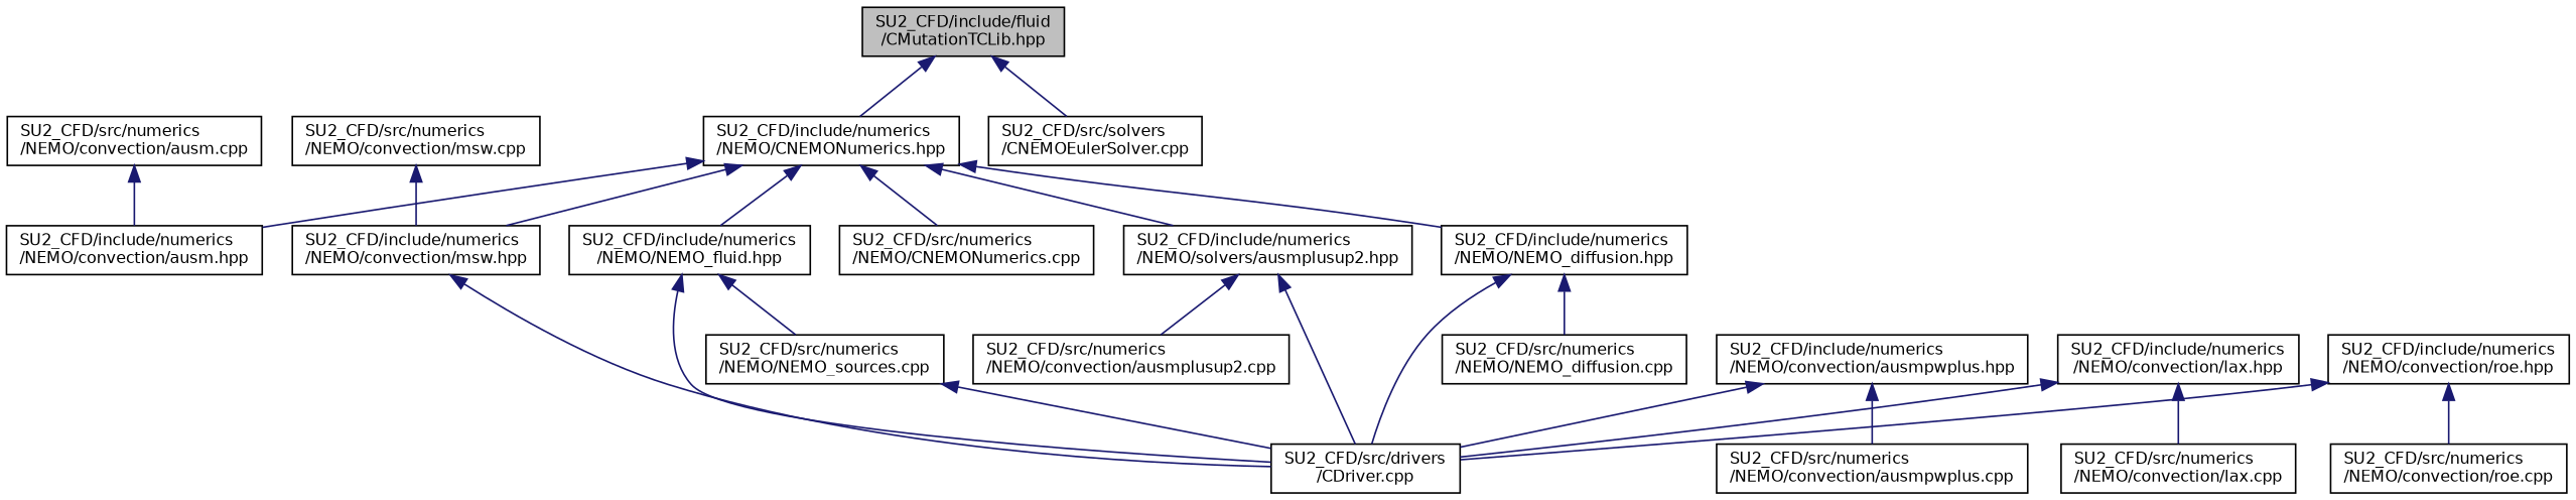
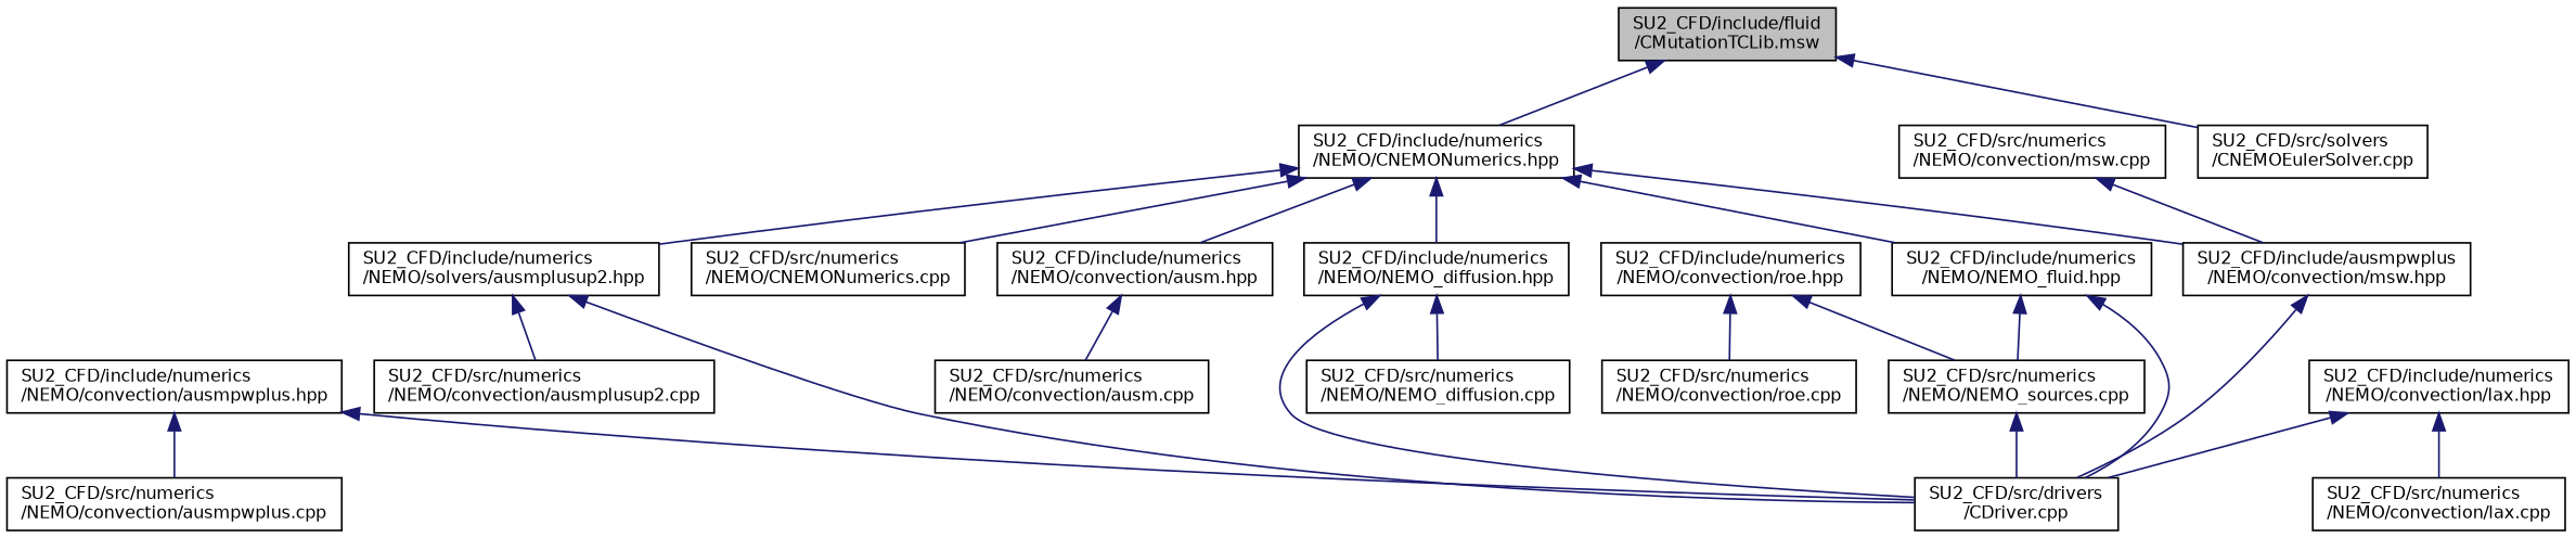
  digraph {
    node [color=black fillcolor=white fontname=Helvetica fontsize=10 shape=record style=filled]
    edge [color=midnightblue dir=back fontname=Helvetica fontsize=10 labelfontname=Helvetica labelfontsize=10 style=solid]
-   n1 [fillcolor=grey75 fontcolor=black height=0.2 label="SU2_CFD/include/fluid\l/CMutationTCLib.hpp" width=0.4]
+   n1 [fillcolor=grey75 fontcolor=black height=0.2 label="SU2_CFD/include/fluid\l/CMutationTCLib.msw" width=0.4]
    n2 [height=0.2 label="SU2_CFD/include/numerics\l/NEMO/CNEMONumerics.hpp" width=0.4]
    n3 [height=0.2 label="SU2_CFD/src/solvers\l/CNEMOEulerSolver.cpp" width=0.4]
    n4 [height=0.2 label="SU2_CFD/include/numerics\l/NEMO/convection/ausm.hpp" width=0.4]
    n5 [height=0.2 label="SU2_CFD/include/numerics\l/NEMO/solvers/ausmplusup2.hpp" width=0.4]
-   n6 [height=0.2 label="SU2_CFD/include/numerics\l/NEMO/convection/msw.hpp" width=0.4]
+   n6 [height=0.2 label="SU2_CFD/include/ausmpwplus\l/NEMO/convection/msw.hpp" width=0.4]
    n7 [height=0.2 label="SU2_CFD/include/numerics\l/NEMO/NEMO_diffusion.hpp" width=0.4]
    n8 [height=0.2 label="SU2_CFD/include/numerics\l/NEMO/NEMO_fluid.hpp" width=0.4]
    n9 [height=0.2 label="SU2_CFD/src/numerics\l/NEMO/CNEMONumerics.cpp" width=0.4]
    n10 [height=0.2 label="SU2_CFD/src/numerics\l/NEMO/convection/ausm.cpp" width=0.4]
    n11 [height=0.2 label="SU2_CFD/src/drivers\l/CDriver.cpp" width=0.4]
    n12 [height=0.2 label="SU2_CFD/src/numerics\l/NEMO/convection/ausmplusup2.cpp" width=0.4]
    n13 [height=0.2 label="SU2_CFD/include/numerics\l/NEMO/convection/ausmpwplus.hpp" width=0.4]
    n14 [height=0.2 label="SU2_CFD/src/numerics\l/NEMO/convection/ausmpwplus.cpp" width=0.4]
    n15 [height=0.2 label="SU2_CFD/include/numerics\l/NEMO/convection/lax.hpp" width=0.4]
    n16 [height=0.2 label="SU2_CFD/src/numerics\l/NEMO/convection/lax.cpp" width=0.4]
    n17 [height=0.2 label="SU2_CFD/include/numerics\l/NEMO/convection/roe.hpp" width=0.4]
    n18 [height=0.2 label="SU2_CFD/src/numerics\l/NEMO/convection/roe.cpp" width=0.4]
    n19 [height=0.2 label="SU2_CFD/src/numerics\l/NEMO/NEMO_diffusion.cpp" width=0.4]
    n20 [height=0.2 label="SU2_CFD/src/numerics\l/NEMO/NEMO_sources.cpp" width=0.4]
    n21 [height=0.2 label="SU2_CFD/src/numerics\l/NEMO/convection/msw.cpp" width=0.4]
    n1 -> n2
    n1 -> n3
    n2 -> n4
    n2 -> n5
    n2 -> n6
    n2 -> n7
    n2 -> n8
    n2 -> n9
-   n10 -> n4
+   n4 -> n10
    n5 -> n11
    n5 -> n12
    n6 -> n11
    n7 -> n11
    n7 -> n19
    n8 -> n11
    n8 -> n20
    n13 -> n11
    n13 -> n14
    n15 -> n11
    n15 -> n16
-   n17 -> n11
+   n17 -> n20
    n17 -> n18
    n20 -> n11
    n21 -> n6
  }
